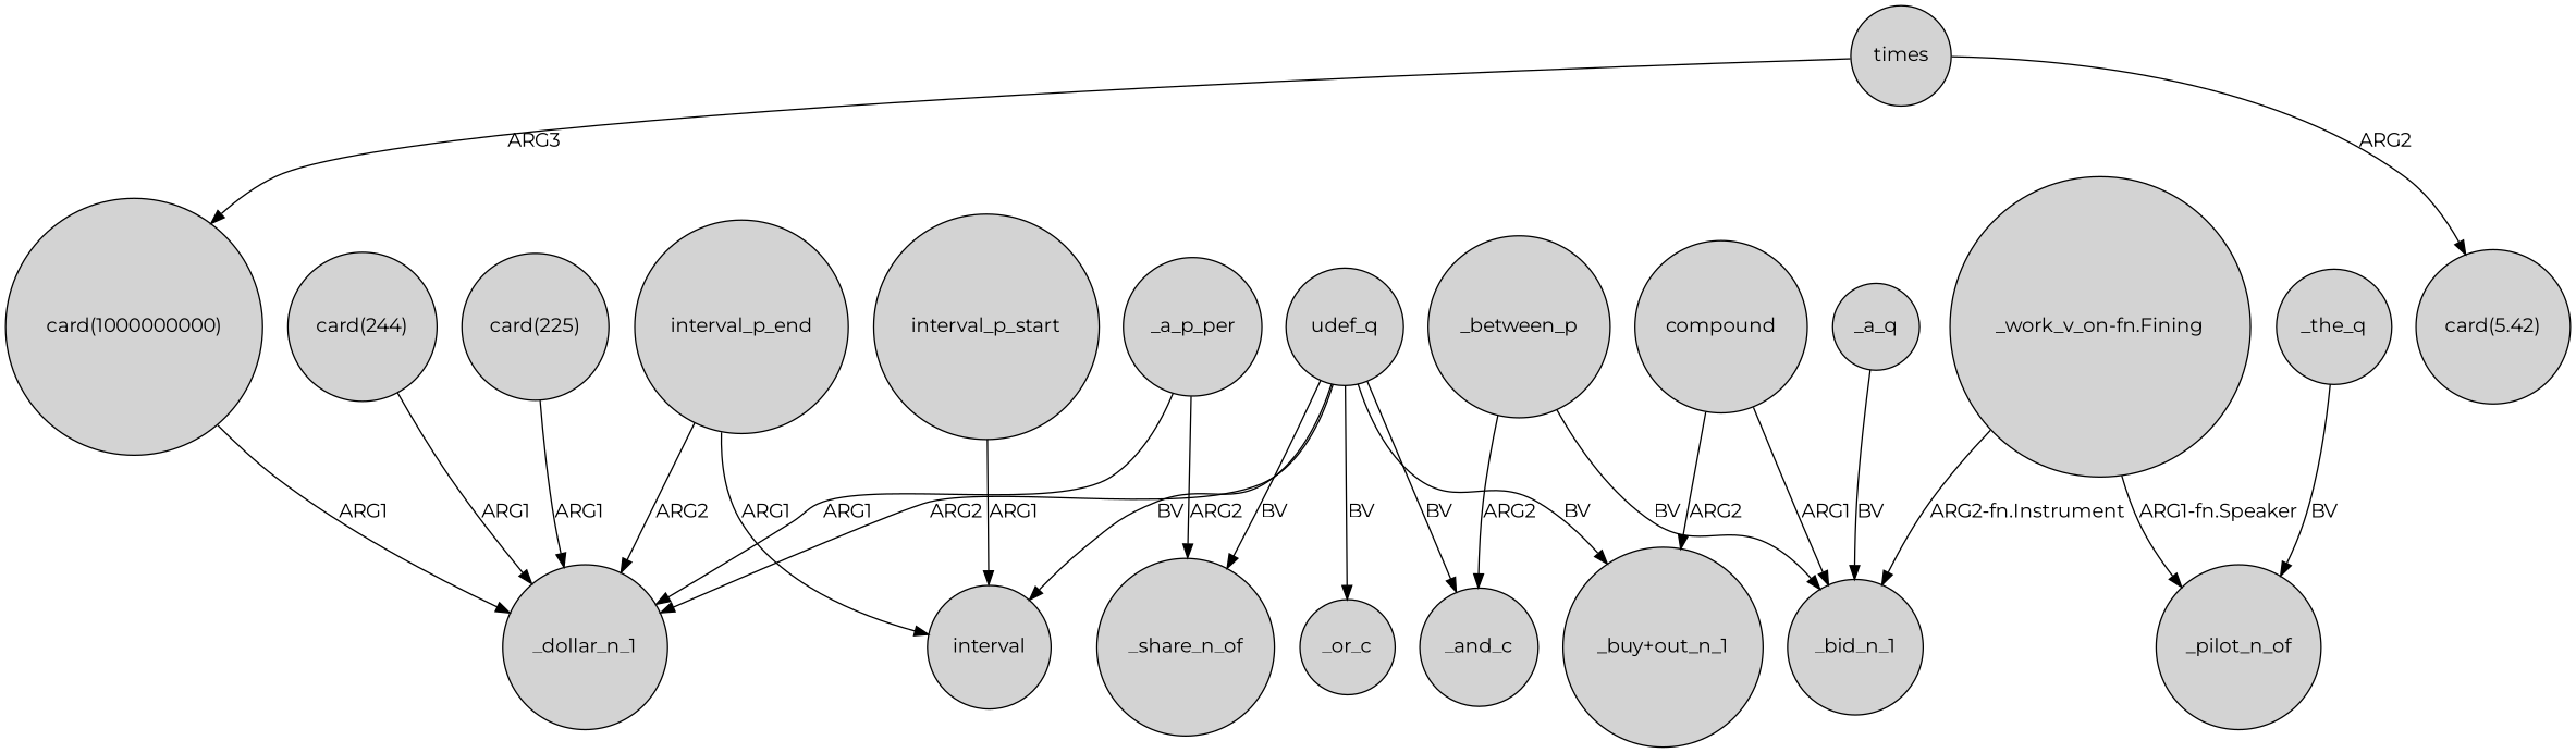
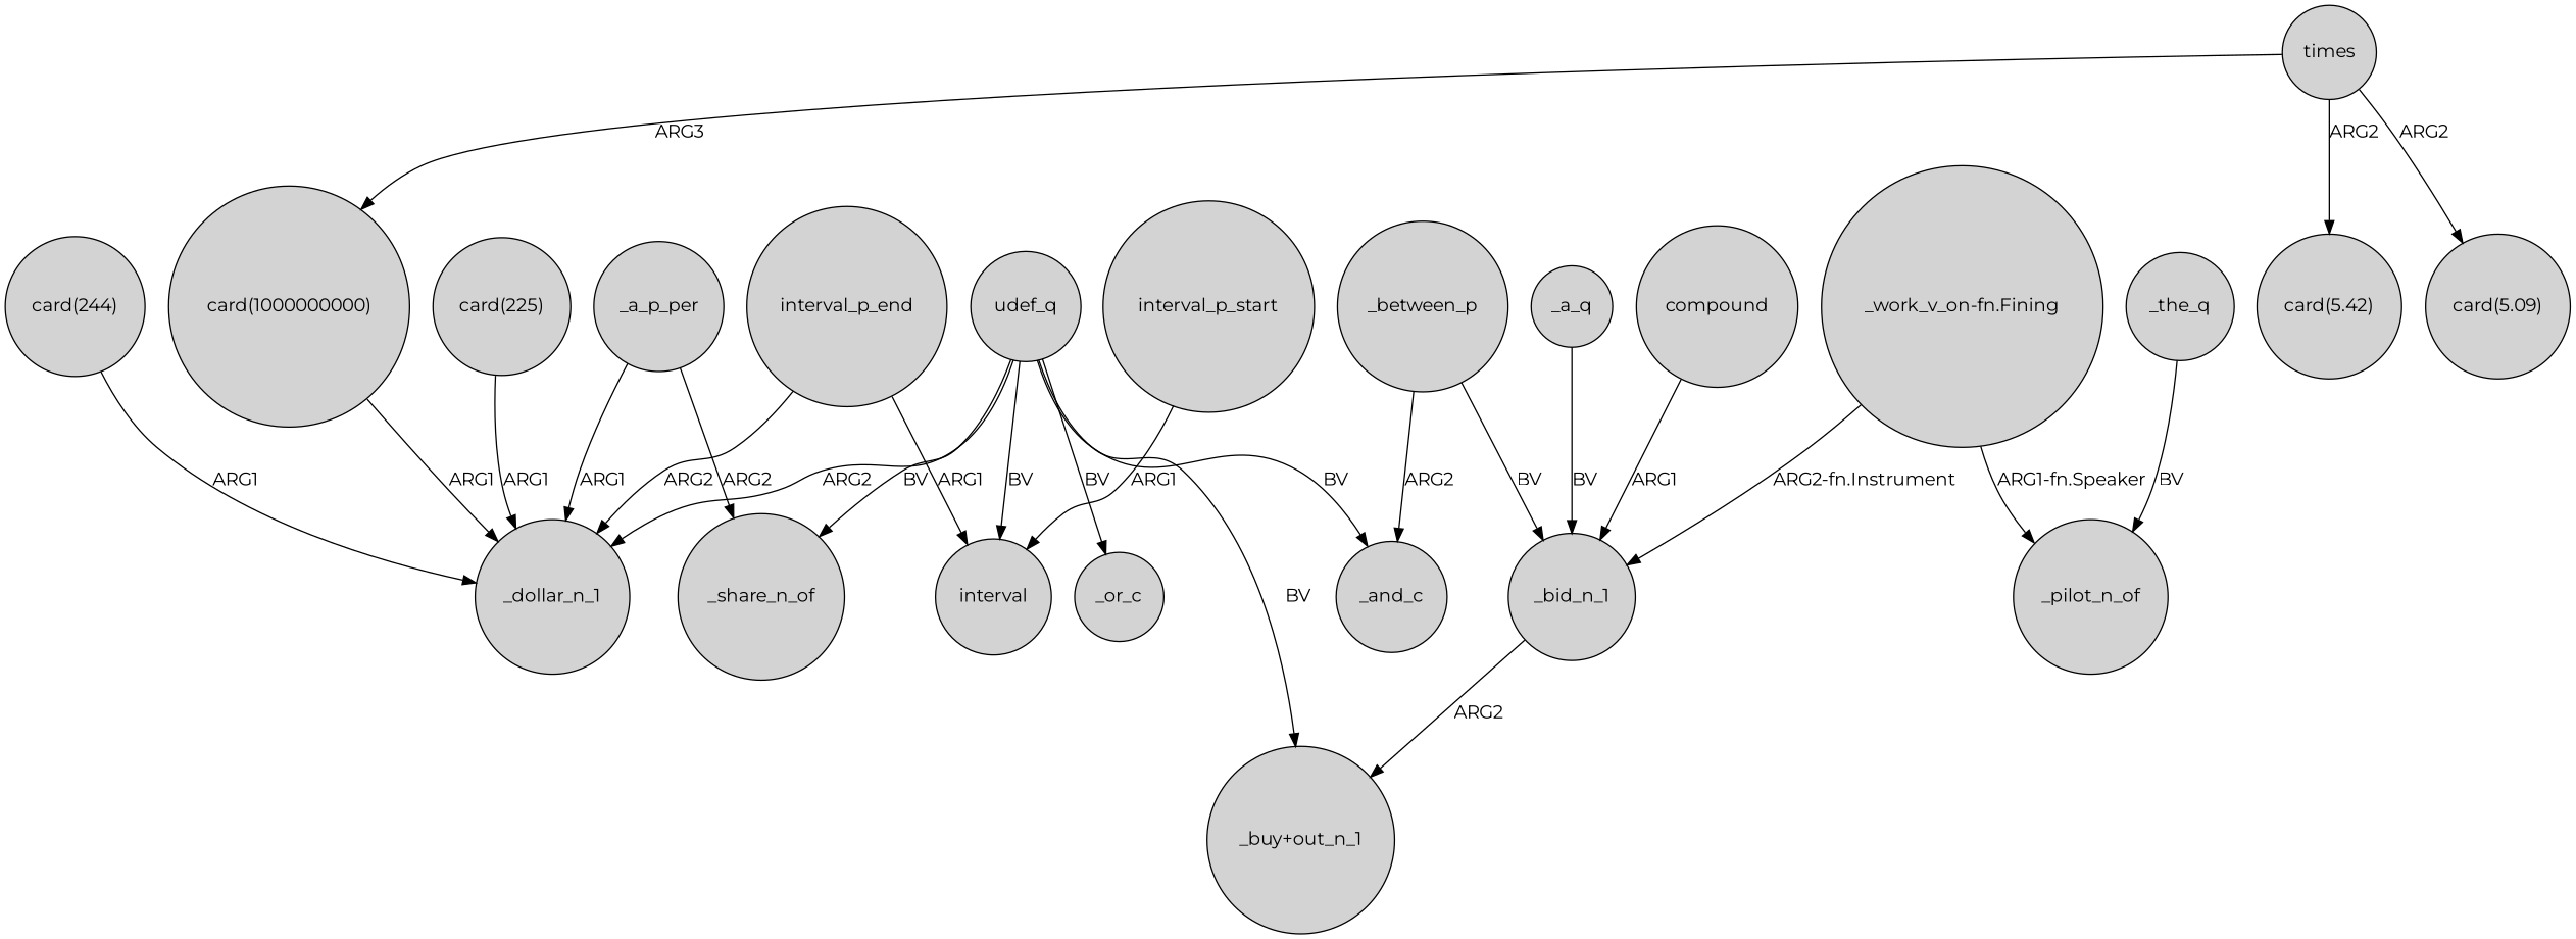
  digraph {
    fontname=Montserrat
    node [fontname=Montserrat shape=circle style=filled]
    edge [fontname=Montserrat]
    "card(1000000000)"
    _dollar_n_1
    _a_q
    _bid_n_1
    times
    "card(5.42)"
+   "card(5.09)"
    "card(225)"
    udef_q
    interval
    _and_c
    "_buy+out_n_1"
    _or_c
    _share_n_of
    interval_p_start
    "_work_v_on-fn.Fining"
    _pilot_n_of
    _a_p_per
    interval_p_end
    _the_q
    compound
    n22 [label="card(244)"]
    _between_p
    "card(1000000000)" -> _dollar_n_1 [label=ARG1]
    _a_q -> _bid_n_1 [label=BV]
    times -> "card(1000000000)" [label=ARG3]
    times -> "card(5.42)" [label=ARG2]
+   times -> "card(5.09)" [label=ARG2]
    "card(225)" -> _dollar_n_1 [label=ARG1]
    udef_q -> _dollar_n_1 [label=ARG2]
    udef_q -> interval [label=BV]
    udef_q -> _and_c [label=BV]
    udef_q -> "_buy+out_n_1" [label=BV]
    udef_q -> _or_c [label=BV]
    udef_q -> _share_n_of [label=BV]
    interval_p_start -> interval [label=ARG1]
    "_work_v_on-fn.Fining" -> _bid_n_1 [label="ARG2-fn.Instrument"]
    "_work_v_on-fn.Fining" -> _pilot_n_of [label="ARG1-fn.Speaker"]
    _a_p_per -> _dollar_n_1 [label=ARG1]
    _a_p_per -> _share_n_of [label=ARG2]
    interval_p_end -> _dollar_n_1 [label=ARG2]
    interval_p_end -> interval [label=ARG1]
    _the_q -> _pilot_n_of [label=BV]
    compound -> _bid_n_1 [label=ARG1]
-   compound -> "_buy+out_n_1" [label=ARG2]
+   _bid_n_1 -> "_buy+out_n_1" [label=ARG2]
    n22 -> _dollar_n_1 [label=ARG1]
    _between_p -> _bid_n_1 [label=BV]
    _between_p -> _and_c [label=ARG2]
  }
